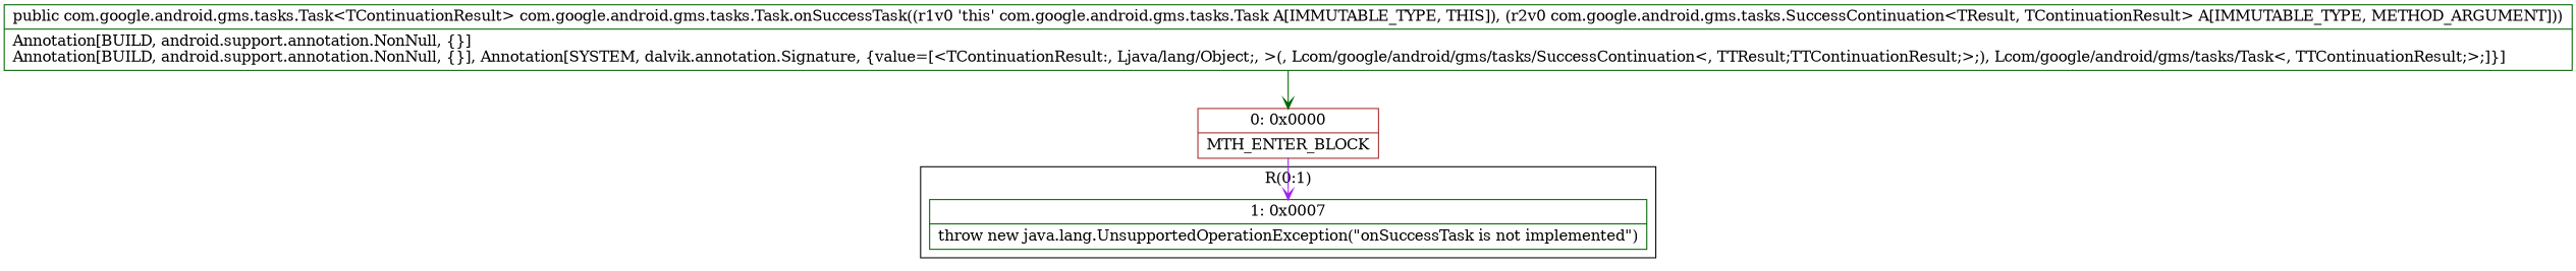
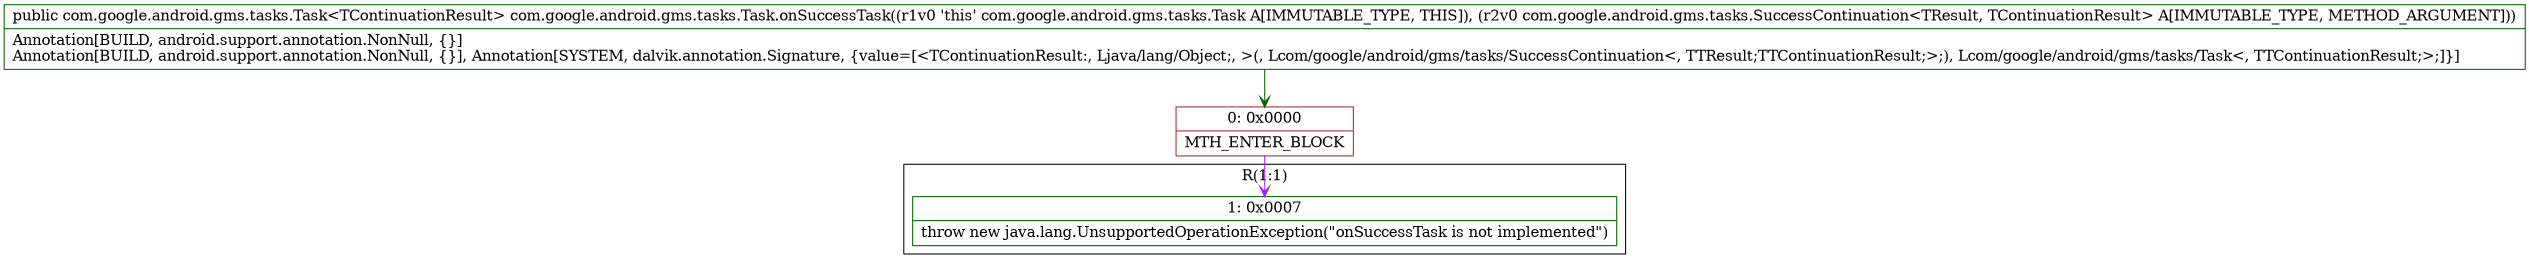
  digraph {
    node [color=darkgreen shape=record]
    edge [style=solid arrowhead=vee]
    n1 [label="{1\:\ 0x0007|throw new java.lang.UnsupportedOperationException(\"onSuccessTask is not implemented\")\l}"]
    n2 [color=brown label="{0\:\ 0x0000|MTH_ENTER_BLOCK\l}"]
    n3 [label="{public com.google.android.gms.tasks.Task\<TContinuationResult\> com.google.android.gms.tasks.Task.onSuccessTask((r1v0 'this' com.google.android.gms.tasks.Task A[IMMUTABLE_TYPE, THIS]), (r2v0 com.google.android.gms.tasks.SuccessContinuation\<TResult, TContinuationResult\> A[IMMUTABLE_TYPE, METHOD_ARGUMENT]))  | Annotation[BUILD, android.support.annotation.NonNull, \{\}]\lAnnotation[BUILD, android.support.annotation.NonNull, \{\}], Annotation[SYSTEM, dalvik.annotation.Signature, \{value=[\<TContinuationResult:, Ljava\/lang\/Object;, \>(, Lcom\/google\/android\/gms\/tasks\/SuccessContinuation\<, TTResult;TTContinuationResult;\>;), Lcom\/google\/android\/gms\/tasks\/Task\<, TTContinuationResult;\>;]\}]\l}"]
    subgraph cluster_1 {
-     label="R(0:1)"
+     label="R(1:1)"
      n1
    }
    n2 -> n1 [color=purple]
    n3 -> n2 [color=darkgreen]
  }
